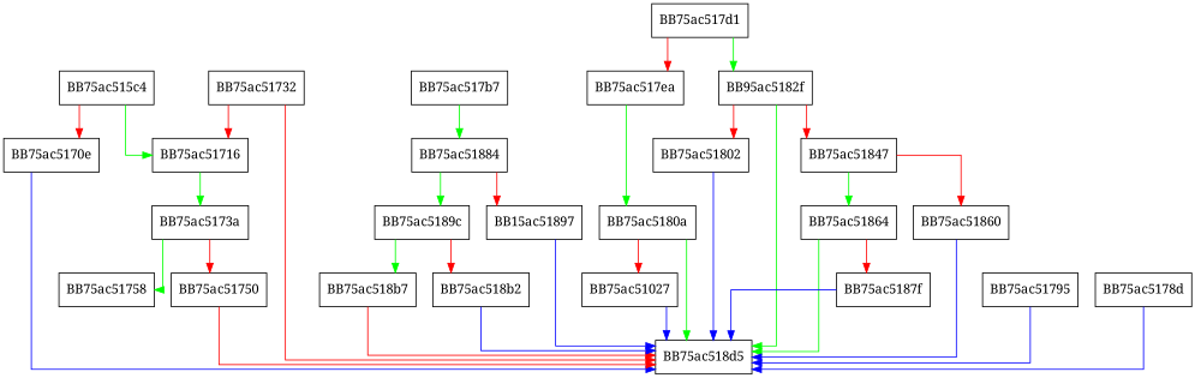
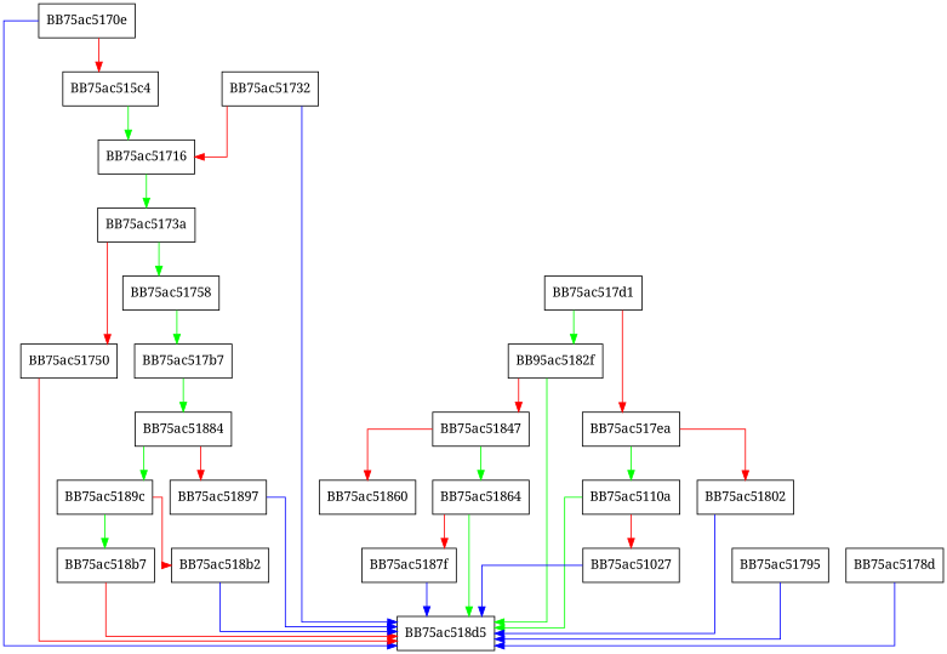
  digraph {
    fontname="Noto Serif"
    splines=ortho
    node [fontname="Noto Serif" shape=box]
    edge [color=green fontname="Noto Serif"]
    BB75ac515c4
    BB75ac51716
    BB75ac5170e
    BB75ac5173a
    BB75ac518d5
    BB75ac51758
    BB75ac51750
    BB75ac51732
    BB75ac517b7
    BB75ac51884
    BB75ac5189c
-   BB75ac51897 [label=BB15ac51897]
+   BB75ac51897
    n13 [label=BB95ac5182f]
    BB75ac517d1
    BB75ac517ea
    BB75ac51795
    BB75ac5178d
    BB75ac518b7
    BB75ac518b2
    BB75ac51847
-   BB75ac5180a
+   BB75ac5180a [label=BB75ac5110a]
    BB75ac51802
    BB75ac51864
    BB75ac51860
    n25 [label=BB75ac51027]
    BB75ac5187f
    BB75ac515c4 -> BB75ac51716
-   BB75ac515c4 -> BB75ac5170e [color=red]
+   BB75ac5170e -> BB75ac515c4 [color=red]
    BB75ac51716 -> BB75ac5173a
    BB75ac5170e -> BB75ac518d5 [color=blue]
    BB75ac5173a -> BB75ac51758
    BB75ac5173a -> BB75ac51750 [color=red]
+   BB75ac51758 -> BB75ac517b7
    BB75ac51750 -> BB75ac518d5 [color=red]
    BB75ac51732 -> BB75ac51716 [color=red]
-   BB75ac51732 -> BB75ac518d5 [color=red]
+   BB75ac51732 -> BB75ac518d5 [color=blue]
    BB75ac517b7 -> BB75ac51884
    BB75ac51884 -> BB75ac5189c
    BB75ac51884 -> BB75ac51897 [color=red]
    BB75ac5189c -> BB75ac518b7
    BB75ac5189c -> BB75ac518b2 [color=red]
    BB75ac51897 -> BB75ac518d5 [color=blue]
    n13 -> BB75ac518d5
    n13 -> BB75ac51847 [color=red]
    BB75ac517d1 -> n13
    BB75ac517d1 -> BB75ac517ea [color=red]
    BB75ac517ea -> BB75ac5180a
-   n13 -> BB75ac51802 [color=red]
+   BB75ac517ea -> BB75ac51802 [color=red]
    BB75ac51795 -> BB75ac518d5 [color=blue]
    BB75ac5178d -> BB75ac518d5 [color=blue]
    BB75ac518b7 -> BB75ac518d5 [color=red]
    BB75ac518b2 -> BB75ac518d5 [color=blue]
    BB75ac51847 -> BB75ac51864
    BB75ac51847 -> BB75ac51860 [color=red]
    BB75ac5180a -> BB75ac518d5
    BB75ac5180a -> n25 [color=red]
    BB75ac51802 -> BB75ac518d5 [color=blue]
    BB75ac51864 -> BB75ac518d5
    BB75ac51864 -> BB75ac5187f [color=red]
-   BB75ac51860 -> BB75ac518d5 [color=blue]
    n25 -> BB75ac518d5 [color=blue]
    BB75ac5187f -> BB75ac518d5 [color=blue]
  }
